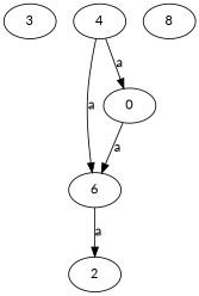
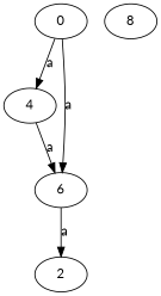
  strict digraph {
    fontname=Lato
    node [fontname=Lato]
    edge [fontname=Lato]
-   3
    4
    6
    2
    0
    n6 [label=8]
    4 -> 6 [label=a]
    6 -> 2 [label=a]
-   4 -> 0 [label=a]
+   0 -> 4 [label=a]
    0 -> 6 [label=a]
  }
